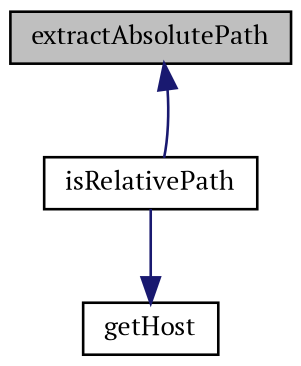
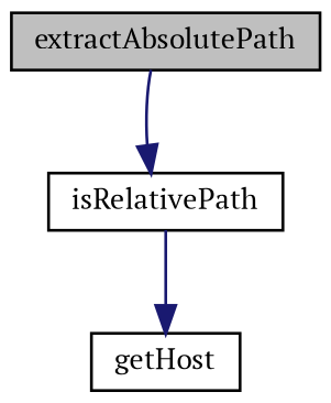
  digraph {
    fontname="PT Serif"
    rankdir=TB
    node [color=black fillcolor=white fontname="PT Serif" fontsize=10 shape=record style=filled]
    edge [color=midnightblue fontname="PT Serif" fontsize=10 labelfontname=Helvetica labelfontsize=10 style=solid]
    n1 [fillcolor=grey75 fontcolor=black height=0.2 label=extractAbsolutePath width=0.4]
    n2 [height=0.2 label=isRelativePath width=0.4]
    n3 [height=0.2 label=getHost width=0.4]
-   n2 -> n1
+   n1 -> n2
    n2 -> n3
  }
